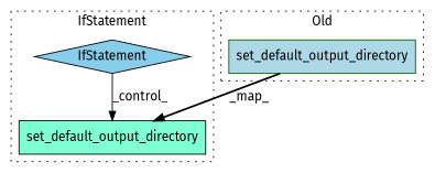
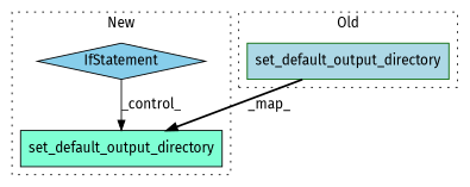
  digraph {
    fontname="Fira Sans"
    node [a=32 l="29,1" shape=box style=filled color=black fontname="Fira Sans"]
    edge [fontname="Fira Sans"]
    n1 [label=set_default_output_directory s="11713,11766" fillcolor=aquamarine]
    n2 [a=25 l="4,2" label=IfStatement s="11635,11678" shape=diamond fillcolor=skyblue]
    n3 [label=set_default_output_directory s="11366,11429" fillcolor=lightblue color=darkgreen]
    subgraph cluster_1 {
-     label=IfStatement
+     label=New
      style=dotted
      n1
      n2
    }
    subgraph cluster_2 {
      label=Old
      style=dotted
      n3
    }
    n2 -> n1 [label=_control_ style=solid]
    n3 -> n1 [label=_map_ style=bold]
  }
